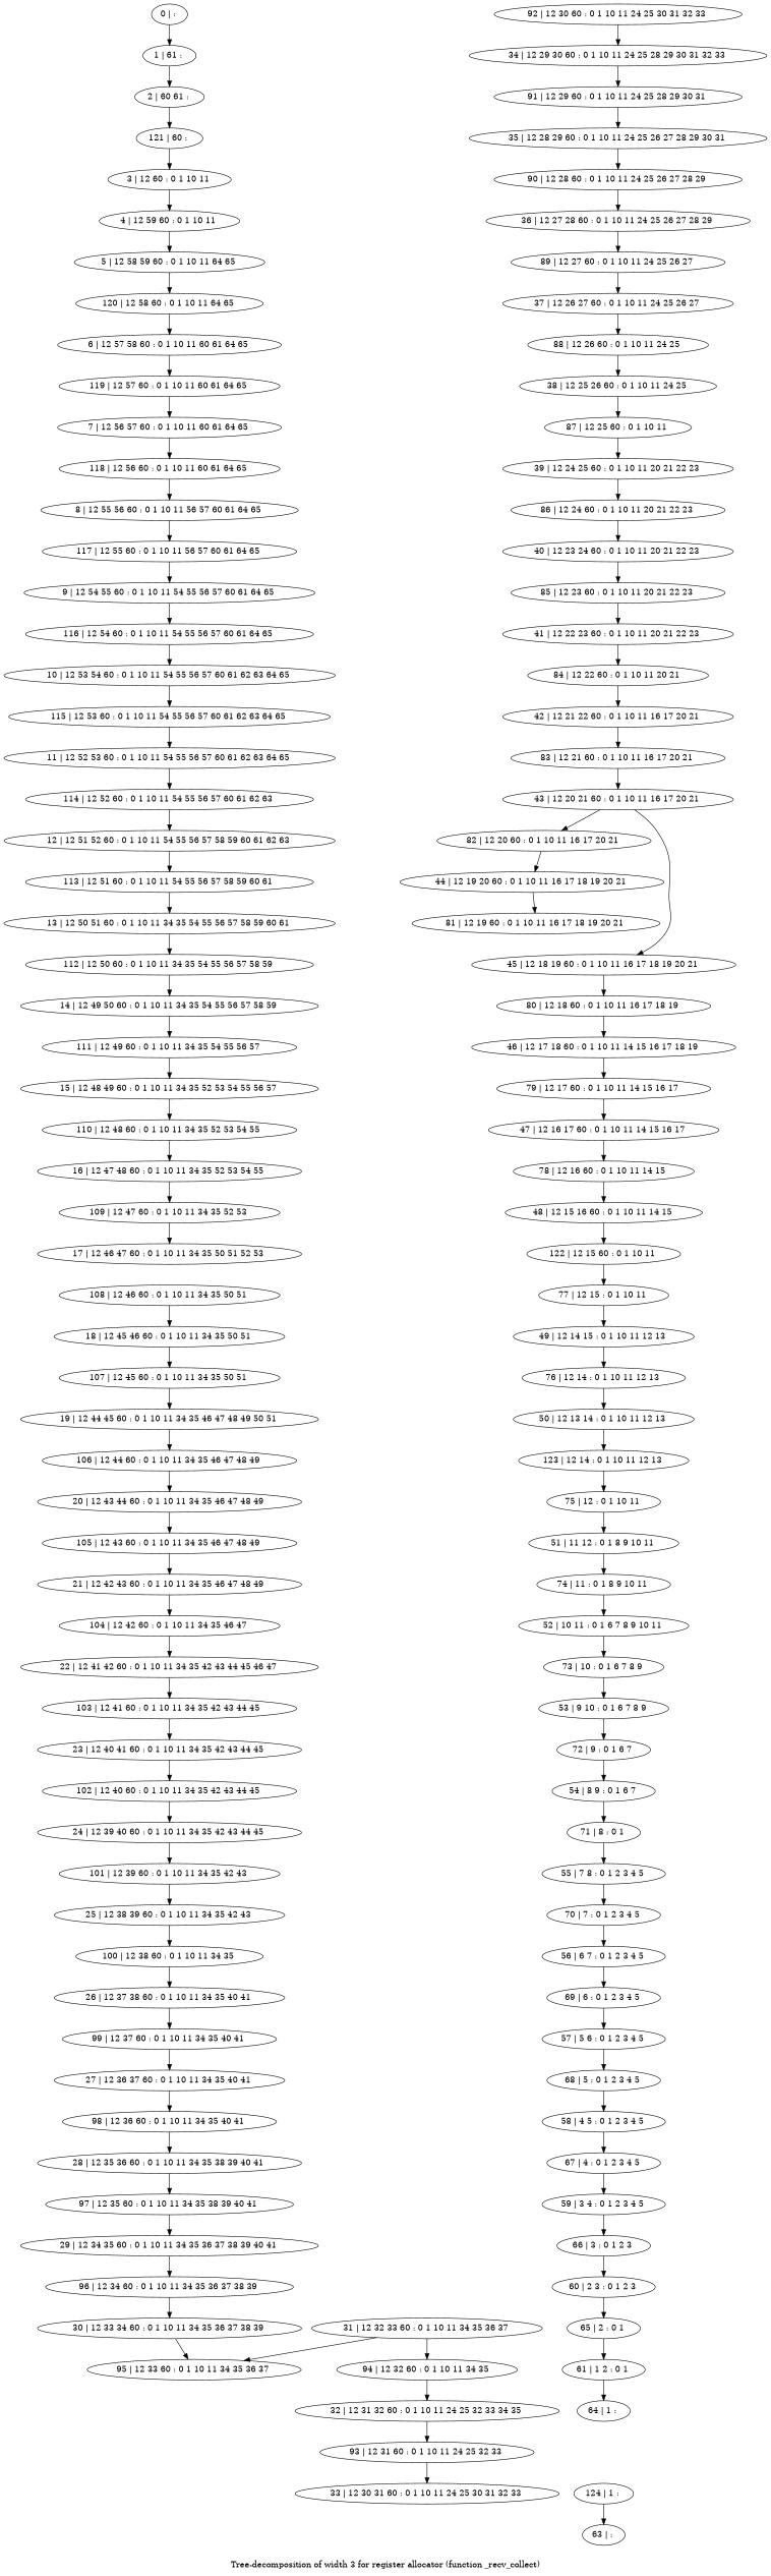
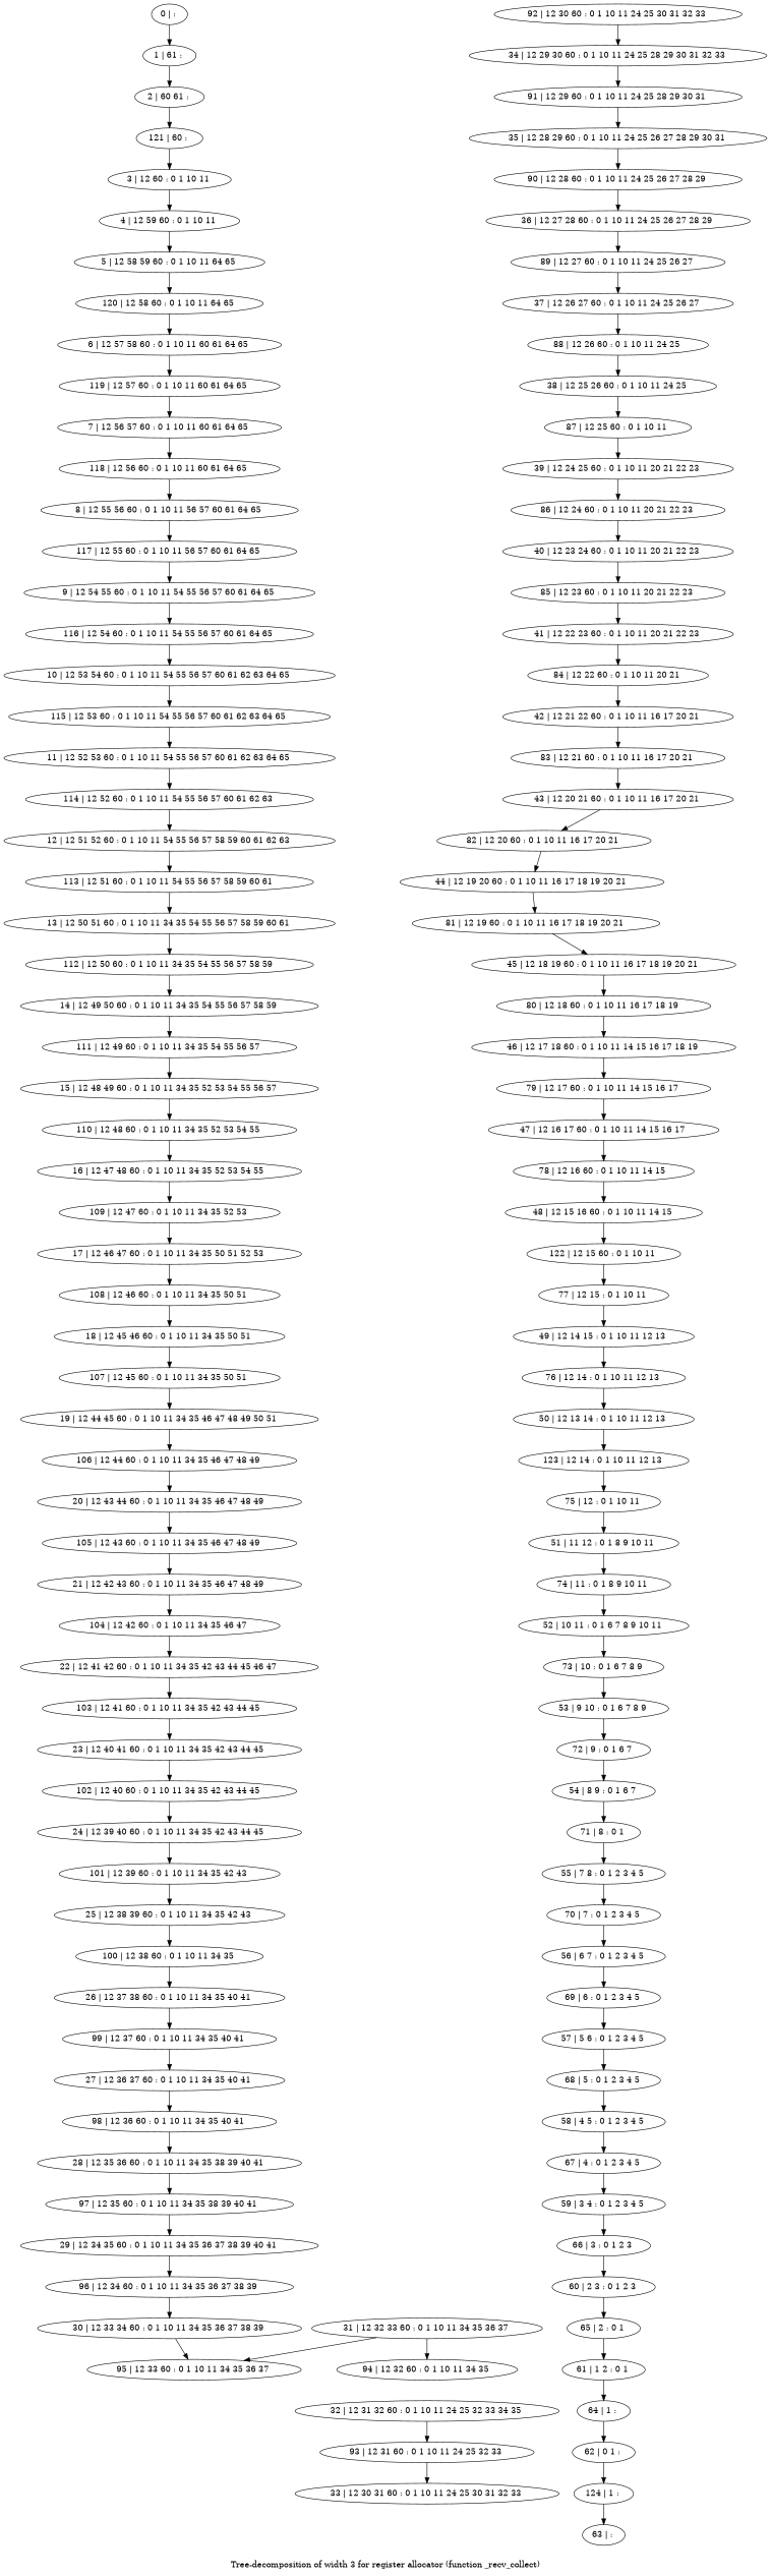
  digraph {
    label="Tree-decomposition of width 3 for register allocator (function _recv_collect)"
    n1 [label="0 | : "]
    n2 [label="1 | 61 : "]
    n3 [label="2 | 60 61 : "]
    n4 [label="121 | 60 : "]
    n5 [label="3 | 12 60 : 0 1 10 11 "]
    n6 [label="4 | 12 59 60 : 0 1 10 11 "]
    n7 [label="5 | 12 58 59 60 : 0 1 10 11 64 65 "]
    n8 [label="120 | 12 58 60 : 0 1 10 11 64 65 "]
    n9 [label="6 | 12 57 58 60 : 0 1 10 11 60 61 64 65 "]
    n10 [label="119 | 12 57 60 : 0 1 10 11 60 61 64 65 "]
    n11 [label="7 | 12 56 57 60 : 0 1 10 11 60 61 64 65 "]
    n12 [label="118 | 12 56 60 : 0 1 10 11 60 61 64 65 "]
    n13 [label="8 | 12 55 56 60 : 0 1 10 11 56 57 60 61 64 65 "]
    n14 [label="117 | 12 55 60 : 0 1 10 11 56 57 60 61 64 65 "]
    n15 [label="9 | 12 54 55 60 : 0 1 10 11 54 55 56 57 60 61 64 65 "]
    n16 [label="116 | 12 54 60 : 0 1 10 11 54 55 56 57 60 61 64 65 "]
    n17 [label="10 | 12 53 54 60 : 0 1 10 11 54 55 56 57 60 61 62 63 64 65 "]
    n18 [label="115 | 12 53 60 : 0 1 10 11 54 55 56 57 60 61 62 63 64 65 "]
    n19 [label="11 | 12 52 53 60 : 0 1 10 11 54 55 56 57 60 61 62 63 64 65 "]
    n20 [label="114 | 12 52 60 : 0 1 10 11 54 55 56 57 60 61 62 63 "]
    n21 [label="12 | 12 51 52 60 : 0 1 10 11 54 55 56 57 58 59 60 61 62 63 "]
    n22 [label="113 | 12 51 60 : 0 1 10 11 54 55 56 57 58 59 60 61 "]
    n23 [label="13 | 12 50 51 60 : 0 1 10 11 34 35 54 55 56 57 58 59 60 61 "]
    n24 [label="112 | 12 50 60 : 0 1 10 11 34 35 54 55 56 57 58 59 "]
    n25 [label="14 | 12 49 50 60 : 0 1 10 11 34 35 54 55 56 57 58 59 "]
    n26 [label="111 | 12 49 60 : 0 1 10 11 34 35 54 55 56 57 "]
    n27 [label="15 | 12 48 49 60 : 0 1 10 11 34 35 52 53 54 55 56 57 "]
    n28 [label="110 | 12 48 60 : 0 1 10 11 34 35 52 53 54 55 "]
    n29 [label="16 | 12 47 48 60 : 0 1 10 11 34 35 52 53 54 55 "]
    n30 [label="109 | 12 47 60 : 0 1 10 11 34 35 52 53 "]
    n31 [label="17 | 12 46 47 60 : 0 1 10 11 34 35 50 51 52 53 "]
    n32 [label="108 | 12 46 60 : 0 1 10 11 34 35 50 51 "]
    n33 [label="18 | 12 45 46 60 : 0 1 10 11 34 35 50 51 "]
    n34 [label="107 | 12 45 60 : 0 1 10 11 34 35 50 51 "]
    n35 [label="19 | 12 44 45 60 : 0 1 10 11 34 35 46 47 48 49 50 51 "]
    n36 [label="106 | 12 44 60 : 0 1 10 11 34 35 46 47 48 49 "]
    n37 [label="20 | 12 43 44 60 : 0 1 10 11 34 35 46 47 48 49 "]
    n38 [label="105 | 12 43 60 : 0 1 10 11 34 35 46 47 48 49 "]
    n39 [label="21 | 12 42 43 60 : 0 1 10 11 34 35 46 47 48 49 "]
    n40 [label="104 | 12 42 60 : 0 1 10 11 34 35 46 47 "]
    n41 [label="22 | 12 41 42 60 : 0 1 10 11 34 35 42 43 44 45 46 47 "]
    n42 [label="103 | 12 41 60 : 0 1 10 11 34 35 42 43 44 45 "]
    n43 [label="23 | 12 40 41 60 : 0 1 10 11 34 35 42 43 44 45 "]
    n44 [label="102 | 12 40 60 : 0 1 10 11 34 35 42 43 44 45 "]
    n45 [label="24 | 12 39 40 60 : 0 1 10 11 34 35 42 43 44 45 "]
    n46 [label="101 | 12 39 60 : 0 1 10 11 34 35 42 43 "]
    n47 [label="25 | 12 38 39 60 : 0 1 10 11 34 35 42 43 "]
    n48 [label="100 | 12 38 60 : 0 1 10 11 34 35 "]
    n49 [label="26 | 12 37 38 60 : 0 1 10 11 34 35 40 41 "]
    n50 [label="99 | 12 37 60 : 0 1 10 11 34 35 40 41 "]
    n51 [label="27 | 12 36 37 60 : 0 1 10 11 34 35 40 41 "]
    n52 [label="98 | 12 36 60 : 0 1 10 11 34 35 40 41 "]
    n53 [label="28 | 12 35 36 60 : 0 1 10 11 34 35 38 39 40 41 "]
    n54 [label="97 | 12 35 60 : 0 1 10 11 34 35 38 39 40 41 "]
    n55 [label="29 | 12 34 35 60 : 0 1 10 11 34 35 36 37 38 39 40 41 "]
    n56 [label="96 | 12 34 60 : 0 1 10 11 34 35 36 37 38 39 "]
    n57 [label="30 | 12 33 34 60 : 0 1 10 11 34 35 36 37 38 39 "]
    n58 [label="95 | 12 33 60 : 0 1 10 11 34 35 36 37 "]
    n59 [label="31 | 12 32 33 60 : 0 1 10 11 34 35 36 37 "]
    n60 [label="94 | 12 32 60 : 0 1 10 11 34 35 "]
    n61 [label="32 | 12 31 32 60 : 0 1 10 11 24 25 32 33 34 35 "]
    n62 [label="93 | 12 31 60 : 0 1 10 11 24 25 32 33 "]
    n63 [label="33 | 12 30 31 60 : 0 1 10 11 24 25 30 31 32 33 "]
    n64 [label="92 | 12 30 60 : 0 1 10 11 24 25 30 31 32 33 "]
    n65 [label="34 | 12 29 30 60 : 0 1 10 11 24 25 28 29 30 31 32 33 "]
    n66 [label="91 | 12 29 60 : 0 1 10 11 24 25 28 29 30 31 "]
    n67 [label="35 | 12 28 29 60 : 0 1 10 11 24 25 26 27 28 29 30 31 "]
    n68 [label="90 | 12 28 60 : 0 1 10 11 24 25 26 27 28 29 "]
    n69 [label="36 | 12 27 28 60 : 0 1 10 11 24 25 26 27 28 29 "]
    n70 [label="89 | 12 27 60 : 0 1 10 11 24 25 26 27 "]
    n71 [label="37 | 12 26 27 60 : 0 1 10 11 24 25 26 27 "]
    n72 [label="88 | 12 26 60 : 0 1 10 11 24 25 "]
    n73 [label="38 | 12 25 26 60 : 0 1 10 11 24 25 "]
    n74 [label="87 | 12 25 60 : 0 1 10 11 "]
    n75 [label="39 | 12 24 25 60 : 0 1 10 11 20 21 22 23 "]
    n76 [label="86 | 12 24 60 : 0 1 10 11 20 21 22 23 "]
    n77 [label="40 | 12 23 24 60 : 0 1 10 11 20 21 22 23 "]
    n78 [label="85 | 12 23 60 : 0 1 10 11 20 21 22 23 "]
    n79 [label="41 | 12 22 23 60 : 0 1 10 11 20 21 22 23 "]
    n80 [label="84 | 12 22 60 : 0 1 10 11 20 21 "]
    n81 [label="42 | 12 21 22 60 : 0 1 10 11 16 17 20 21 "]
    n82 [label="83 | 12 21 60 : 0 1 10 11 16 17 20 21 "]
    n83 [label="43 | 12 20 21 60 : 0 1 10 11 16 17 20 21 "]
    n84 [label="82 | 12 20 60 : 0 1 10 11 16 17 20 21 "]
    n85 [label="44 | 12 19 20 60 : 0 1 10 11 16 17 18 19 20 21 "]
    n86 [label="81 | 12 19 60 : 0 1 10 11 16 17 18 19 20 21 "]
    n87 [label="45 | 12 18 19 60 : 0 1 10 11 16 17 18 19 20 21 "]
    n88 [label="80 | 12 18 60 : 0 1 10 11 16 17 18 19 "]
    n89 [label="46 | 12 17 18 60 : 0 1 10 11 14 15 16 17 18 19 "]
    n90 [label="79 | 12 17 60 : 0 1 10 11 14 15 16 17 "]
    n91 [label="47 | 12 16 17 60 : 0 1 10 11 14 15 16 17 "]
    n92 [label="78 | 12 16 60 : 0 1 10 11 14 15 "]
    n93 [label="48 | 12 15 16 60 : 0 1 10 11 14 15 "]
    n94 [label="122 | 12 15 60 : 0 1 10 11 "]
    n95 [label="77 | 12 15 : 0 1 10 11 "]
    n96 [label="49 | 12 14 15 : 0 1 10 11 12 13 "]
    n97 [label="76 | 12 14 : 0 1 10 11 12 13 "]
    n98 [label="50 | 12 13 14 : 0 1 10 11 12 13 "]
    n99 [label="123 | 12 14 : 0 1 10 11 12 13 "]
    n100 [label="75 | 12 : 0 1 10 11 "]
    n101 [label="51 | 11 12 : 0 1 8 9 10 11 "]
    n102 [label="74 | 11 : 0 1 8 9 10 11 "]
    n103 [label="52 | 10 11 : 0 1 6 7 8 9 10 11 "]
    n104 [label="73 | 10 : 0 1 6 7 8 9 "]
    n105 [label="53 | 9 10 : 0 1 6 7 8 9 "]
    n106 [label="72 | 9 : 0 1 6 7 "]
    n107 [label="54 | 8 9 : 0 1 6 7 "]
    n108 [label="71 | 8 : 0 1 "]
    n109 [label="55 | 7 8 : 0 1 2 3 4 5 "]
    n110 [label="70 | 7 : 0 1 2 3 4 5 "]
    n111 [label="56 | 6 7 : 0 1 2 3 4 5 "]
    n112 [label="69 | 6 : 0 1 2 3 4 5 "]
    n113 [label="57 | 5 6 : 0 1 2 3 4 5 "]
    n114 [label="68 | 5 : 0 1 2 3 4 5 "]
    n115 [label="58 | 4 5 : 0 1 2 3 4 5 "]
    n116 [label="67 | 4 : 0 1 2 3 4 5 "]
    n117 [label="59 | 3 4 : 0 1 2 3 4 5 "]
    n118 [label="66 | 3 : 0 1 2 3 "]
    n119 [label="60 | 2 3 : 0 1 2 3 "]
    n120 [label="65 | 2 : 0 1 "]
    n121 [label="61 | 1 2 : 0 1 "]
    n122 [label="64 | 1 : "]
+   n123 [label="62 | 0 1 : "]
    n124 [label="124 | 1 : "]
    n125 [label="63 | : "]
    n1 -> n2
    n2 -> n3
    n3 -> n4
    n4 -> n5
    n5 -> n6
    n6 -> n7
    n7 -> n8
    n8 -> n9
    n9 -> n10
    n10 -> n11
    n11 -> n12
    n12 -> n13
    n13 -> n14
    n14 -> n15
    n15 -> n16
    n16 -> n17
    n17 -> n18
    n18 -> n19
    n19 -> n20
    n20 -> n21
    n21 -> n22
    n22 -> n23
    n23 -> n24
    n24 -> n25
    n25 -> n26
    n26 -> n27
    n27 -> n28
    n28 -> n29
    n29 -> n30
    n30 -> n31
+   n31 -> n32
    n32 -> n33
    n33 -> n34
    n34 -> n35
    n35 -> n36
    n36 -> n37
    n37 -> n38
    n38 -> n39
    n39 -> n40
    n40 -> n41
    n41 -> n42
    n42 -> n43
    n43 -> n44
    n44 -> n45
    n45 -> n46
    n46 -> n47
    n47 -> n48
    n48 -> n49
    n49 -> n50
    n50 -> n51
    n51 -> n52
    n52 -> n53
    n53 -> n54
    n54 -> n55
    n55 -> n56
    n56 -> n57
    n57 -> n58
    n59 -> n58
    n59 -> n60
-   n60 -> n61
    n61 -> n62
    n62 -> n63
    n64 -> n65
    n65 -> n66
    n66 -> n67
    n67 -> n68
    n68 -> n69
    n69 -> n70
    n70 -> n71
    n71 -> n72
    n72 -> n73
    n73 -> n74
    n74 -> n75
    n75 -> n76
    n76 -> n77
    n77 -> n78
    n78 -> n79
    n79 -> n80
    n80 -> n81
    n81 -> n82
    n82 -> n83
    n83 -> n84
    n84 -> n85
    n85 -> n86
-   n83 -> n87
+   n86 -> n87
    n87 -> n88
    n88 -> n89
    n89 -> n90
    n90 -> n91
    n91 -> n92
    n92 -> n93
    n93 -> n94
    n94 -> n95
    n95 -> n96
    n96 -> n97
    n97 -> n98
    n98 -> n99
    n99 -> n100
    n100 -> n101
    n101 -> n102
    n102 -> n103
    n103 -> n104
    n104 -> n105
    n105 -> n106
    n106 -> n107
    n107 -> n108
    n108 -> n109
    n109 -> n110
    n110 -> n111
    n111 -> n112
    n112 -> n113
    n113 -> n114
    n114 -> n115
    n115 -> n116
    n116 -> n117
    n117 -> n118
    n118 -> n119
    n119 -> n120
    n120 -> n121
    n121 -> n122
+   n122 -> n123
+   n123 -> n124
    n124 -> n125
  }
